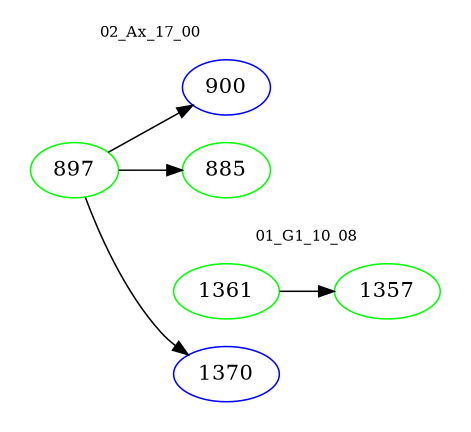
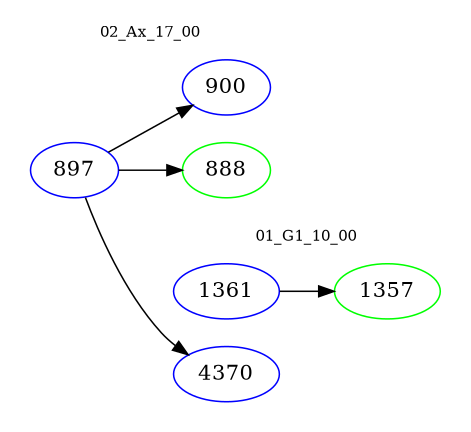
  digraph {
    rankdir=LR
    node [color=blue]
    edge [color=black]
-   n1 [color=green label=897]
-   n2 [color=green label=885]
+   n1 [label=897]
+   n2 [color=green label=888]
    n3 [label=900]
-   n4 [color=green label=1361]
+   n4 [label=1361]
    n5 [color=green label=1357]
-   n6 [label=1370]
+   n6 [label=4370]
    subgraph cluster_1 {
      color=white
      fontsize=10
      label="02_Ax_17_00"
      n1
      n2
      n3
    }
    subgraph cluster_2 {
      color=white
      fontsize=10
-     label="01_G1_10_08"
+     label="01_G1_10_00"
      n4
      n5
      n6
    }
    n1 -> n2
    n1 -> n3
    n1 -> n6
    n4 -> n5
  }
